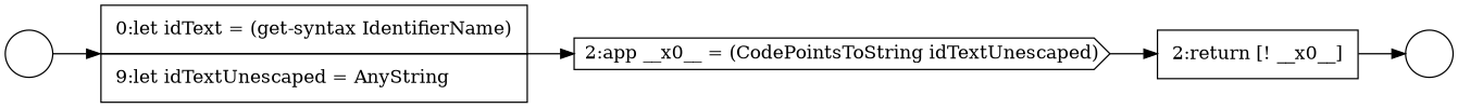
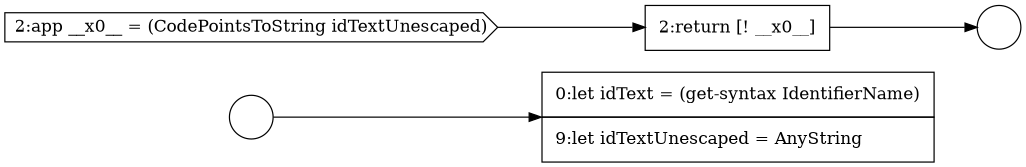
  digraph {
    rankdir=LR
    node [color=black fillcolor=white shape=none style=filled]
    edge [color=black]
    n1 [label=<<font color="black">     <table border="0" cellborder="1" cellspacing="0" cellpadding="10">       <tr><td align="left">0:let idText = (get-syntax IdentifierName)</td></tr>       <tr><td align="left">9:let idTextUnescaped = AnyString</td></tr>     </table>   </font>> margin=0]
    n2 [label=<<font color="black">2:app __x0__ = (CodePointsToString idTextUnescaped)</font>> shape=cds]
    n3 [label=<<font color="black">     <table border="0" cellborder="1" cellspacing="0" cellpadding="10">       <tr><td align="left">2:return [! __x0__]</td></tr>     </table>   </font>> margin=0]
    n4 [label=" " shape=circle]
    n5 [label=" " shape=circle]
-   n1 -> n2
    n2 -> n3
    n3 -> n4
    n5 -> n1
  }
